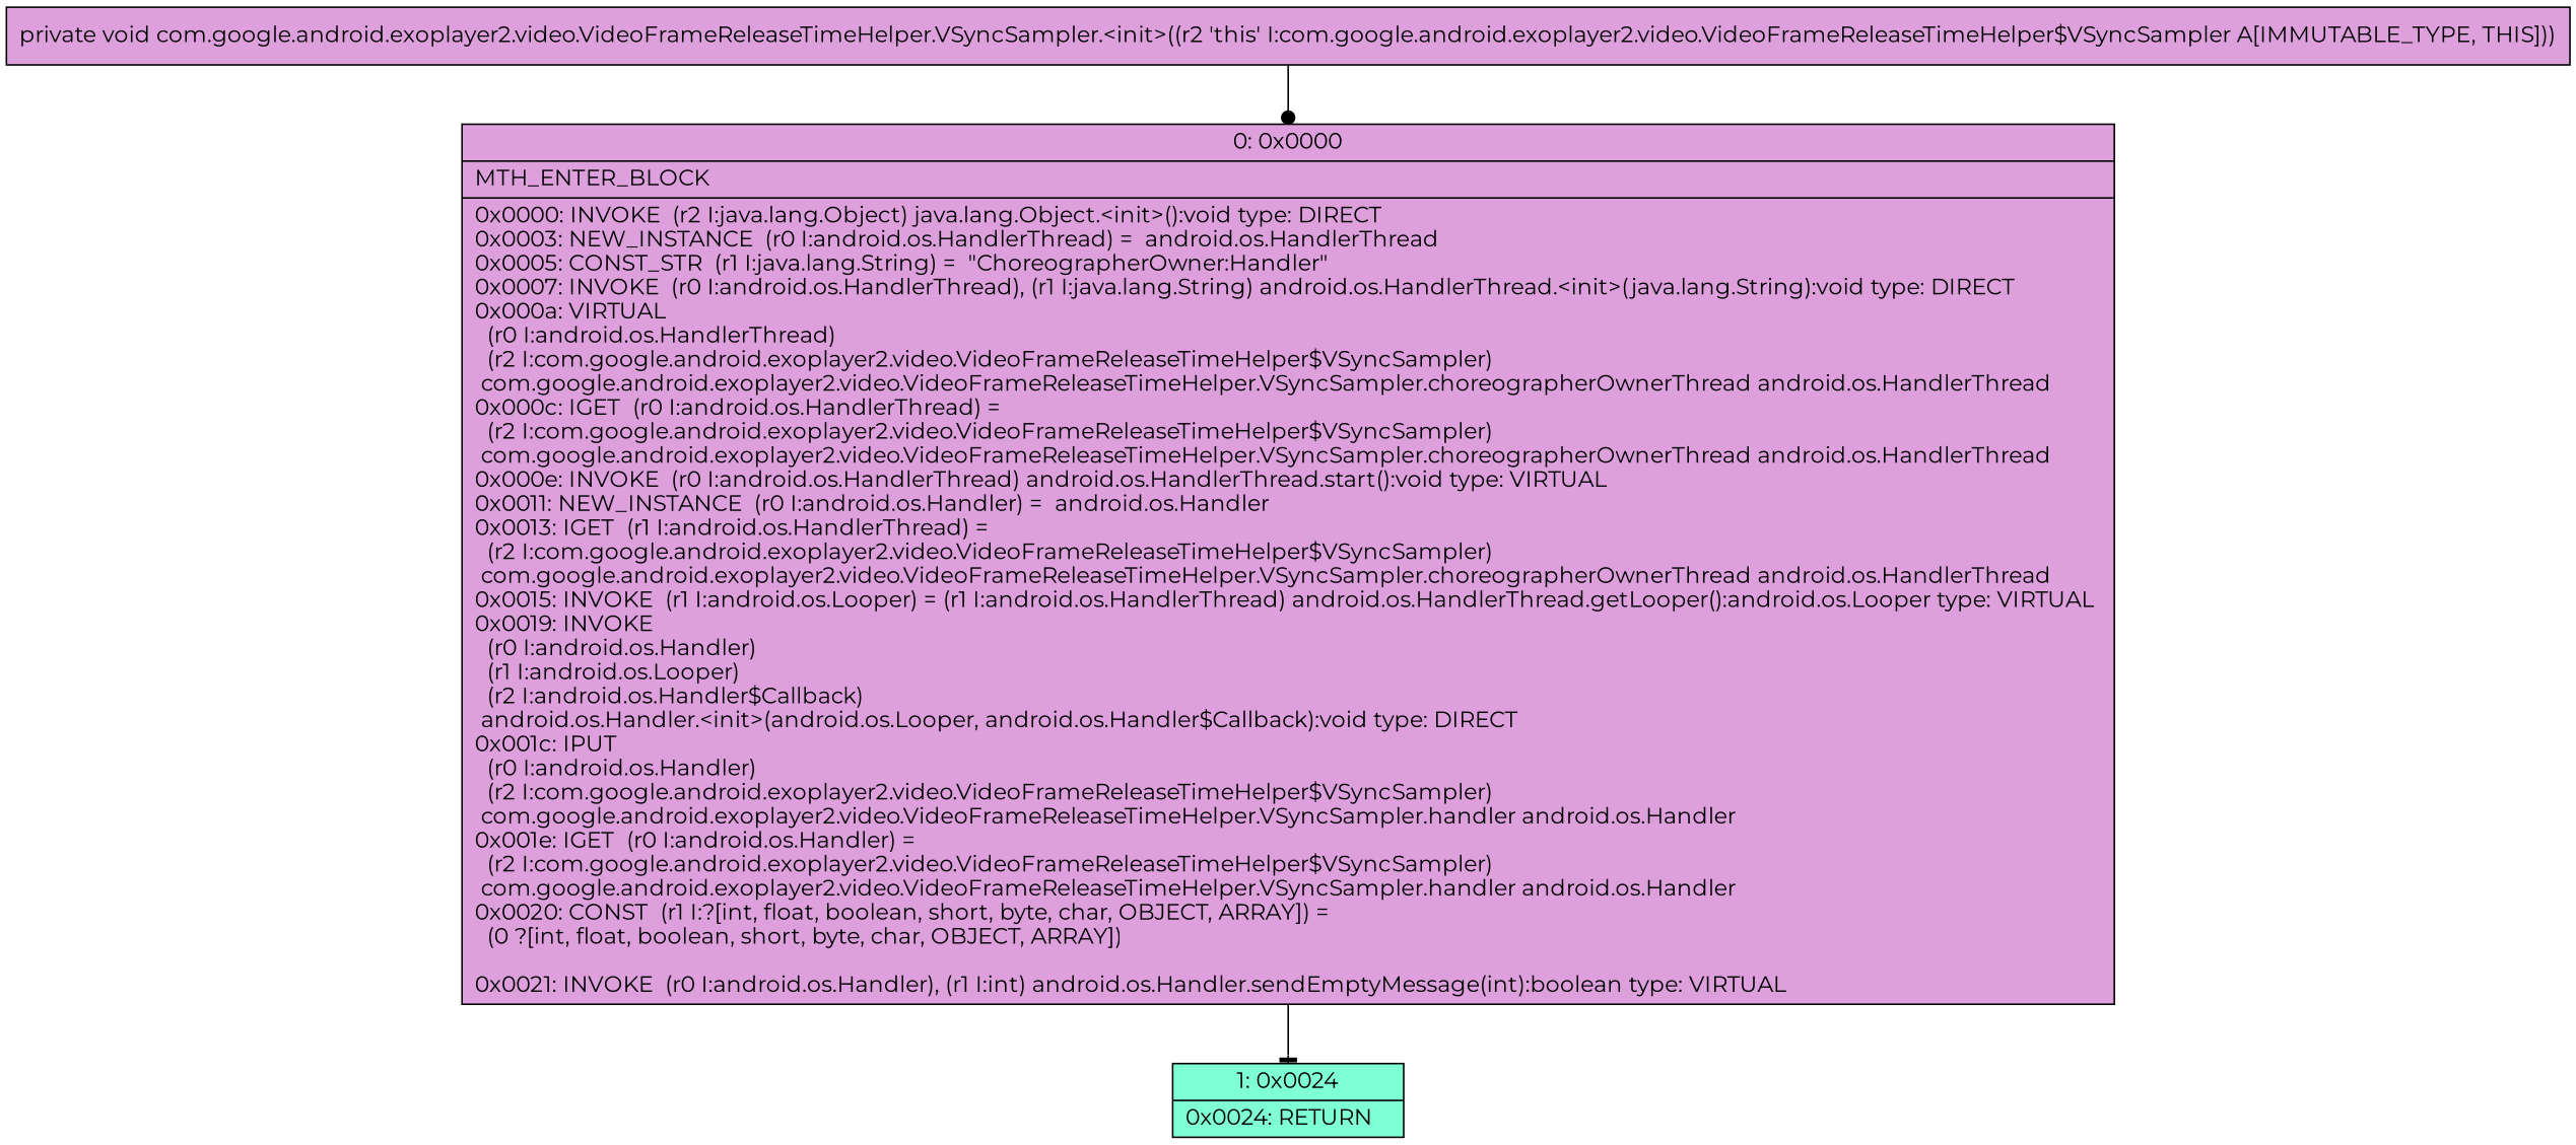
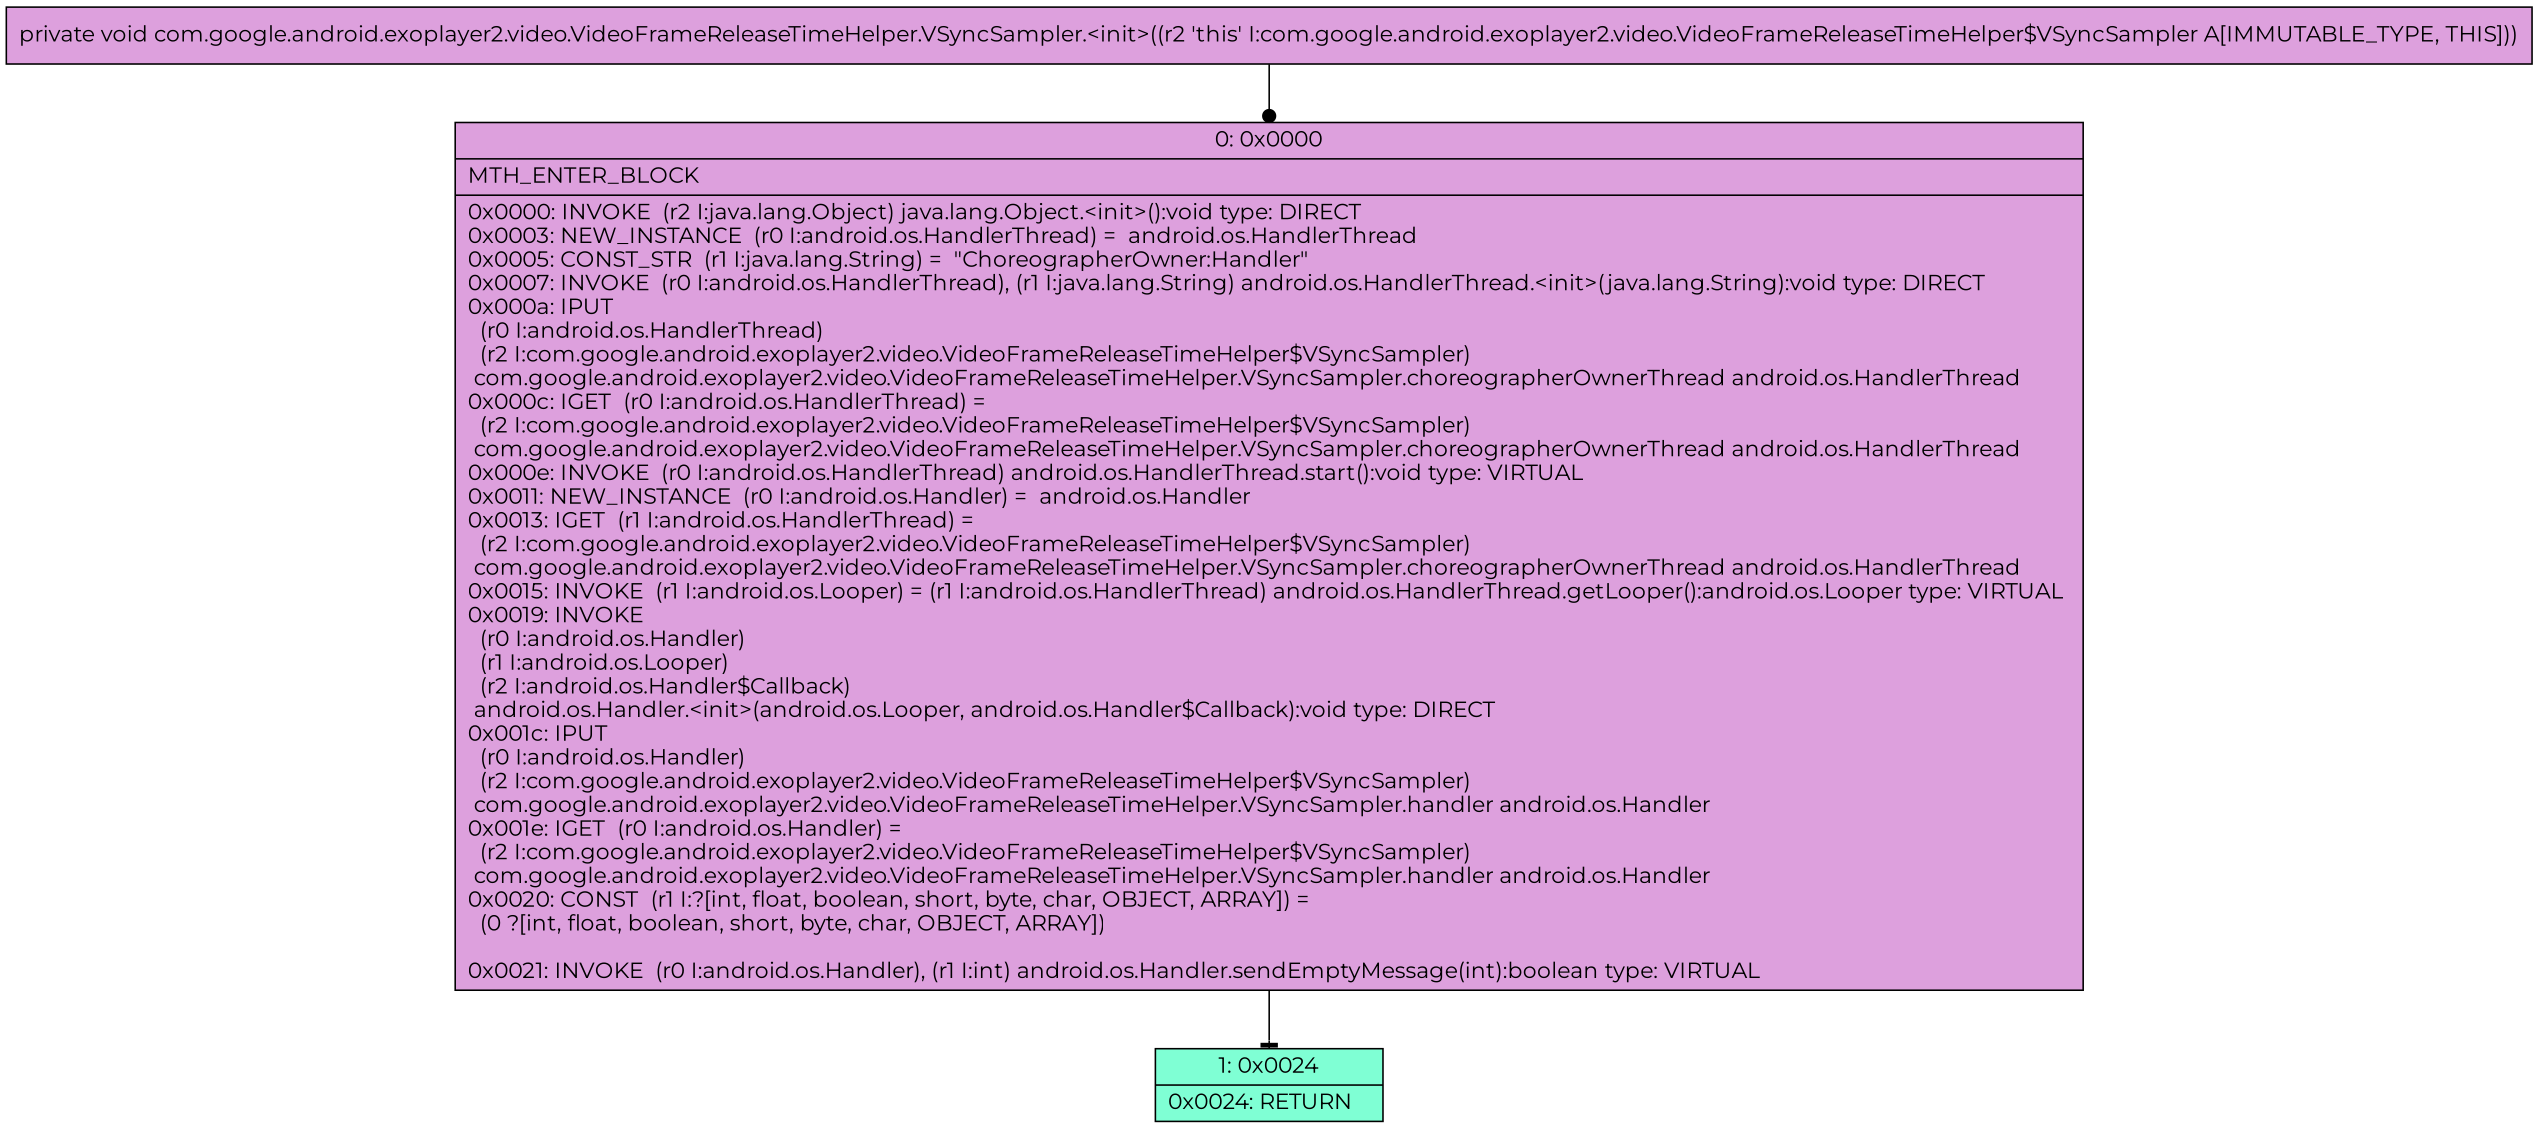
  digraph {
    fontname=Montserrat
    node [shape=record style=filled fillcolor=plum fontname=Montserrat]
    edge [fontname=Montserrat]
-   n1 [label="{0\:\ 0x0000|MTH_ENTER_BLOCK\l|0x0000: INVOKE  (r2 I:java.lang.Object) java.lang.Object.\<init\>():void type: DIRECT \l0x0003: NEW_INSTANCE  (r0 I:android.os.HandlerThread) =  android.os.HandlerThread \l0x0005: CONST_STR  (r1 I:java.lang.String) =  \"ChoreographerOwner:Handler\" \l0x0007: INVOKE  (r0 I:android.os.HandlerThread), (r1 I:java.lang.String) android.os.HandlerThread.\<init\>(java.lang.String):void type: DIRECT \l0x000a: VIRTUAL  \l  (r0 I:android.os.HandlerThread)\l  (r2 I:com.google.android.exoplayer2.video.VideoFrameReleaseTimeHelper$VSyncSampler)\l com.google.android.exoplayer2.video.VideoFrameReleaseTimeHelper.VSyncSampler.choreographerOwnerThread android.os.HandlerThread \l0x000c: IGET  (r0 I:android.os.HandlerThread) = \l  (r2 I:com.google.android.exoplayer2.video.VideoFrameReleaseTimeHelper$VSyncSampler)\l com.google.android.exoplayer2.video.VideoFrameReleaseTimeHelper.VSyncSampler.choreographerOwnerThread android.os.HandlerThread \l0x000e: INVOKE  (r0 I:android.os.HandlerThread) android.os.HandlerThread.start():void type: VIRTUAL \l0x0011: NEW_INSTANCE  (r0 I:android.os.Handler) =  android.os.Handler \l0x0013: IGET  (r1 I:android.os.HandlerThread) = \l  (r2 I:com.google.android.exoplayer2.video.VideoFrameReleaseTimeHelper$VSyncSampler)\l com.google.android.exoplayer2.video.VideoFrameReleaseTimeHelper.VSyncSampler.choreographerOwnerThread android.os.HandlerThread \l0x0015: INVOKE  (r1 I:android.os.Looper) = (r1 I:android.os.HandlerThread) android.os.HandlerThread.getLooper():android.os.Looper type: VIRTUAL \l0x0019: INVOKE  \l  (r0 I:android.os.Handler)\l  (r1 I:android.os.Looper)\l  (r2 I:android.os.Handler$Callback)\l android.os.Handler.\<init\>(android.os.Looper, android.os.Handler$Callback):void type: DIRECT \l0x001c: IPUT  \l  (r0 I:android.os.Handler)\l  (r2 I:com.google.android.exoplayer2.video.VideoFrameReleaseTimeHelper$VSyncSampler)\l com.google.android.exoplayer2.video.VideoFrameReleaseTimeHelper.VSyncSampler.handler android.os.Handler \l0x001e: IGET  (r0 I:android.os.Handler) = \l  (r2 I:com.google.android.exoplayer2.video.VideoFrameReleaseTimeHelper$VSyncSampler)\l com.google.android.exoplayer2.video.VideoFrameReleaseTimeHelper.VSyncSampler.handler android.os.Handler \l0x0020: CONST  (r1 I:?[int, float, boolean, short, byte, char, OBJECT, ARRAY]) = \l  (0 ?[int, float, boolean, short, byte, char, OBJECT, ARRAY])\l \l0x0021: INVOKE  (r0 I:android.os.Handler), (r1 I:int) android.os.Handler.sendEmptyMessage(int):boolean type: VIRTUAL \l}"]
+   n1 [label="{0\:\ 0x0000|MTH_ENTER_BLOCK\l|0x0000: INVOKE  (r2 I:java.lang.Object) java.lang.Object.\<init\>():void type: DIRECT \l0x0003: NEW_INSTANCE  (r0 I:android.os.HandlerThread) =  android.os.HandlerThread \l0x0005: CONST_STR  (r1 I:java.lang.String) =  \"ChoreographerOwner:Handler\" \l0x0007: INVOKE  (r0 I:android.os.HandlerThread), (r1 I:java.lang.String) android.os.HandlerThread.\<init\>(java.lang.String):void type: DIRECT \l0x000a: IPUT  \l  (r0 I:android.os.HandlerThread)\l  (r2 I:com.google.android.exoplayer2.video.VideoFrameReleaseTimeHelper$VSyncSampler)\l com.google.android.exoplayer2.video.VideoFrameReleaseTimeHelper.VSyncSampler.choreographerOwnerThread android.os.HandlerThread \l0x000c: IGET  (r0 I:android.os.HandlerThread) = \l  (r2 I:com.google.android.exoplayer2.video.VideoFrameReleaseTimeHelper$VSyncSampler)\l com.google.android.exoplayer2.video.VideoFrameReleaseTimeHelper.VSyncSampler.choreographerOwnerThread android.os.HandlerThread \l0x000e: INVOKE  (r0 I:android.os.HandlerThread) android.os.HandlerThread.start():void type: VIRTUAL \l0x0011: NEW_INSTANCE  (r0 I:android.os.Handler) =  android.os.Handler \l0x0013: IGET  (r1 I:android.os.HandlerThread) = \l  (r2 I:com.google.android.exoplayer2.video.VideoFrameReleaseTimeHelper$VSyncSampler)\l com.google.android.exoplayer2.video.VideoFrameReleaseTimeHelper.VSyncSampler.choreographerOwnerThread android.os.HandlerThread \l0x0015: INVOKE  (r1 I:android.os.Looper) = (r1 I:android.os.HandlerThread) android.os.HandlerThread.getLooper():android.os.Looper type: VIRTUAL \l0x0019: INVOKE  \l  (r0 I:android.os.Handler)\l  (r1 I:android.os.Looper)\l  (r2 I:android.os.Handler$Callback)\l android.os.Handler.\<init\>(android.os.Looper, android.os.Handler$Callback):void type: DIRECT \l0x001c: IPUT  \l  (r0 I:android.os.Handler)\l  (r2 I:com.google.android.exoplayer2.video.VideoFrameReleaseTimeHelper$VSyncSampler)\l com.google.android.exoplayer2.video.VideoFrameReleaseTimeHelper.VSyncSampler.handler android.os.Handler \l0x001e: IGET  (r0 I:android.os.Handler) = \l  (r2 I:com.google.android.exoplayer2.video.VideoFrameReleaseTimeHelper$VSyncSampler)\l com.google.android.exoplayer2.video.VideoFrameReleaseTimeHelper.VSyncSampler.handler android.os.Handler \l0x0020: CONST  (r1 I:?[int, float, boolean, short, byte, char, OBJECT, ARRAY]) = \l  (0 ?[int, float, boolean, short, byte, char, OBJECT, ARRAY])\l \l0x0021: INVOKE  (r0 I:android.os.Handler), (r1 I:int) android.os.Handler.sendEmptyMessage(int):boolean type: VIRTUAL \l}"]
    n2 [label="{1\:\ 0x0024|0x0024: RETURN   \l}" fillcolor=aquamarine]
    n3 [label="{private void com.google.android.exoplayer2.video.VideoFrameReleaseTimeHelper.VSyncSampler.\<init\>((r2 'this' I:com.google.android.exoplayer2.video.VideoFrameReleaseTimeHelper$VSyncSampler A[IMMUTABLE_TYPE, THIS])) }"]
    n1 -> n2 [arrowhead=tee]
    n3 -> n1 [arrowhead=dot]
  }
